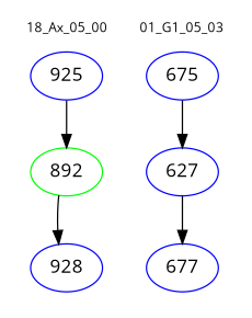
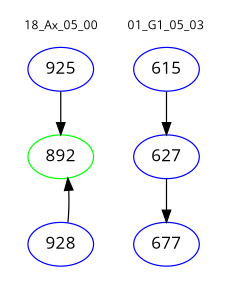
  digraph {
    fontname="Open Sans"
    node [color=blue fontname="Open Sans"]
    edge [color=black fontname="Open Sans"]
    n1 [label=925]
    n2 [color=green label=892]
    n3 [label=928]
-   n4 [label=675]
+   n4 [label=615]
    n5 [label=627]
    n6 [label=677]
    subgraph cluster_1 {
      color=white
      fontsize=10
      label="18_Ax_05_00"
      n1
      n2
      n3
    }
    subgraph cluster_2 {
      color=white
      fontsize=10
      label="01_G1_05_03"
      n4
      n5
      n6
    }
    n1 -> n2
-   n2 -> n3
+   n3 -> n2
    n4 -> n5
    n5 -> n6
  }
